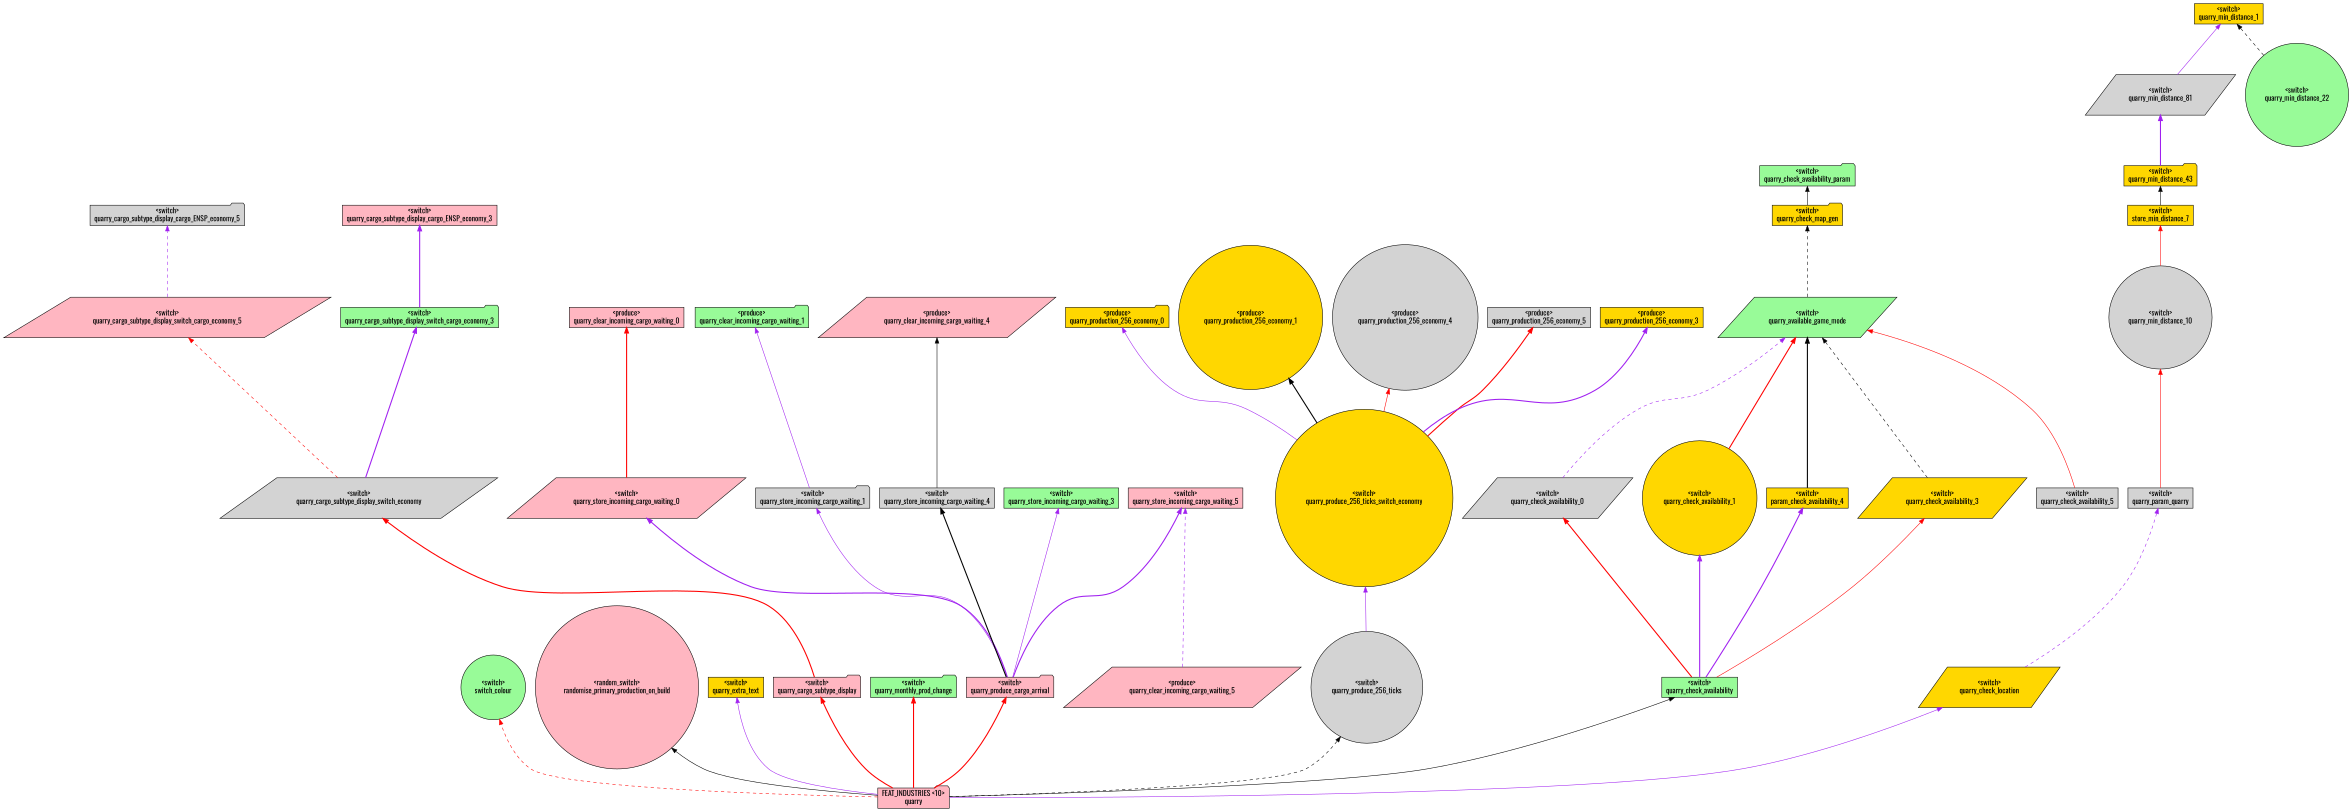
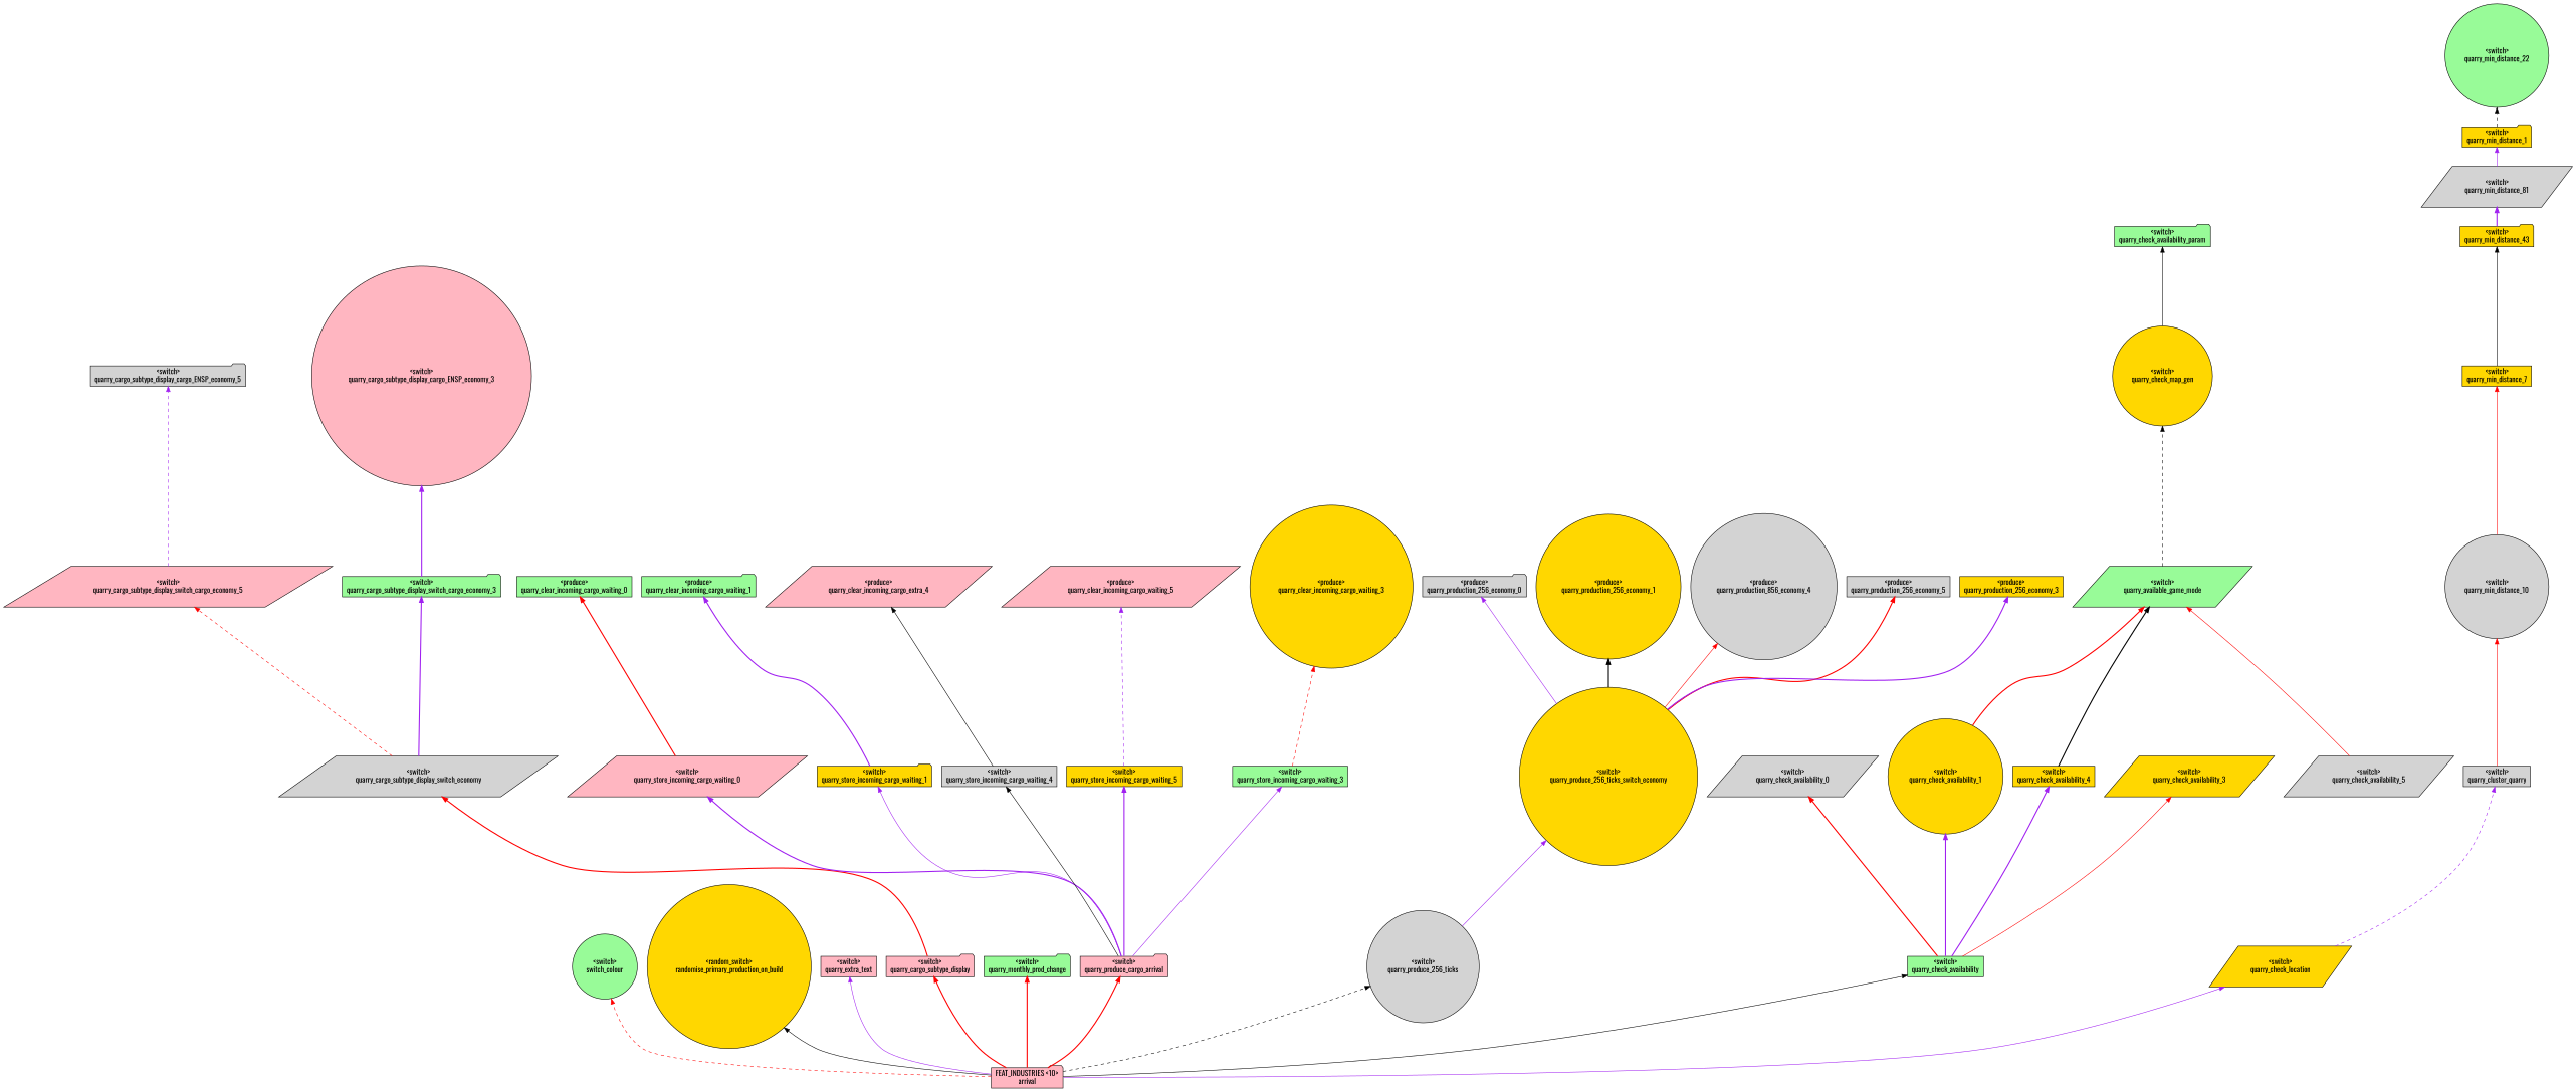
  digraph {
    fontname=Oswald
    rankdir=BT
    node [fillcolor=gold fontname=Oswald shape=box style=filled]
    edge [color=purple fontname=Oswald style=bold]
    n1 [fillcolor=palegreen label="<switch>\nswitch_colour" shape=circle]
-   n2 [fillcolor=lightpink label="<random_switch>\nrandomise_primary_production_on_build" shape=circle]
-   n3 [label="<switch>\nquarry_extra_text"]
+   n2 [label="<random_switch>\nrandomise_primary_production_on_build" shape=circle]
+   n3 [fillcolor=lightpink label="<switch>\nquarry_extra_text"]
    n4 [fillcolor=lightgrey label="<switch>\nquarry_cargo_subtype_display_cargo_ENSP_economy_5" shape=folder]
    n5 [fillcolor=lightpink label="<switch>\nquarry_cargo_subtype_display_switch_cargo_economy_5" shape=parallelogram]
-   n6 [fillcolor=lightpink label="<switch>\nquarry_cargo_subtype_display_cargo_ENSP_economy_3"]
+   n6 [fillcolor=lightpink label="<switch>\nquarry_cargo_subtype_display_cargo_ENSP_economy_3" shape=circle]
    n7 [fillcolor=palegreen label="<switch>\nquarry_cargo_subtype_display_switch_cargo_economy_3" shape=folder]
    n8 [fillcolor=lightgrey label="<switch>\nquarry_cargo_subtype_display_switch_economy" shape=parallelogram]
    n9 [fillcolor=lightpink label="<switch>\nquarry_cargo_subtype_display" shape=folder]
    n10 [fillcolor=palegreen label="<switch>\nquarry_monthly_prod_change" shape=folder]
-   n11 [fillcolor=lightpink label="<produce>\nquarry_clear_incoming_cargo_waiting_0"]
+   n11 [fillcolor=palegreen label="<produce>\nquarry_clear_incoming_cargo_waiting_0"]
    n12 [fillcolor=lightpink label="<switch>\nquarry_store_incoming_cargo_waiting_0" shape=parallelogram]
    n13 [fillcolor=palegreen label="<produce>\nquarry_clear_incoming_cargo_waiting_1" shape=folder]
-   n14 [fillcolor=lightgrey label="<switch>\nquarry_store_incoming_cargo_waiting_1" shape=folder]
-   n15 [fillcolor=lightpink label="<produce>\nquarry_clear_incoming_cargo_waiting_4" shape=parallelogram]
+   n14 [label="<switch>\nquarry_store_incoming_cargo_waiting_1" shape=folder]
+   n15 [fillcolor=lightpink label="<produce>\nquarry_clear_incoming_cargo_extra_4" shape=parallelogram]
    n16 [fillcolor=lightgrey label="<switch>\nquarry_store_incoming_cargo_waiting_4"]
    n17 [fillcolor=lightpink label="<produce>\nquarry_clear_incoming_cargo_waiting_5" shape=parallelogram]
-   n18 [fillcolor=lightpink label="<switch>\nquarry_store_incoming_cargo_waiting_5"]
+   n18 [label="<switch>\nquarry_store_incoming_cargo_waiting_5"]
+   n19 [label="<produce>\nquarry_clear_incoming_cargo_waiting_3" shape=circle]
    n20 [fillcolor=palegreen label="<switch>\nquarry_store_incoming_cargo_waiting_3"]
    n21 [fillcolor=lightpink label="<switch>\nquarry_produce_cargo_arrival" shape=folder]
-   n22 [label="<produce>\nquarry_production_256_economy_0" shape=folder]
+   n22 [fillcolor=lightgrey label="<produce>\nquarry_production_256_economy_0" shape=folder]
    n23 [label="<produce>\nquarry_production_256_economy_1" shape=circle]
-   n24 [fillcolor=lightgrey label="<produce>\nquarry_production_256_economy_4" shape=circle]
+   n24 [fillcolor=lightgrey label="<produce>\nquarry_production_856_economy_4" shape=circle]
    n25 [fillcolor=lightgrey label="<produce>\nquarry_production_256_economy_5"]
    n26 [label="<produce>\nquarry_production_256_economy_3"]
    n27 [label="<switch>\nquarry_produce_256_ticks_switch_economy" shape=circle]
    n28 [fillcolor=lightgrey label="<switch>\nquarry_produce_256_ticks" shape=circle]
    n29 [fillcolor=palegreen label="<switch>\nquarry_check_availability_param" shape=folder]
-   n30 [label="<switch>\nquarry_check_map_gen" shape=folder]
+   n30 [label="<switch>\nquarry_check_map_gen" shape=circle]
    n31 [fillcolor=palegreen label="<switch>\nquarry_available_game_mode" shape=parallelogram]
    n32 [fillcolor=lightgrey label="<switch>\nquarry_check_availability_0" shape=parallelogram]
    n33 [label="<switch>\nquarry_check_availability_1" shape=circle]
-   n34 [label="<switch>\nparam_check_availability_4"]
-   n35 [fillcolor=lightgrey label="<switch>\nquarry_check_availability_5"]
+   n34 [label="<switch>\nquarry_check_availability_4"]
+   n35 [fillcolor=lightgrey label="<switch>\nquarry_check_availability_5" shape=parallelogram]
    n36 [label="<switch>\nquarry_check_availability_3" shape=parallelogram]
    n37 [fillcolor=palegreen label="<switch>\nquarry_check_availability"]
    n38 [fillcolor=palegreen label="<switch>\nquarry_min_distance_22" shape=circle]
-   n39 [label="<switch>\nquarry_min_distance_1"]
+   n39 [label="<switch>\nquarry_min_distance_1" shape=folder]
    n40 [fillcolor=lightgrey label="<switch>\nquarry_min_distance_81" shape=parallelogram]
    n41 [label="<switch>\nquarry_min_distance_43" shape=folder]
-   n42 [label="<switch>\nstore_min_distance_7"]
+   n42 [label="<switch>\nquarry_min_distance_7"]
    n43 [fillcolor=lightgrey label="<switch>\nquarry_min_distance_10" shape=circle]
-   n44 [fillcolor=lightgrey label="<switch>\nquarry_param_quarry"]
+   n44 [fillcolor=lightgrey label="<switch>\nquarry_cluster_quarry"]
    n45 [label="<switch>\nquarry_check_location" shape=parallelogram]
-   n46 [fillcolor=lightpink label="FEAT_INDUSTRIES <10>\nquarry" shape=folder]
+   n46 [fillcolor=lightpink label="FEAT_INDUSTRIES <10>\narrival" shape=folder]
    n5 -> n4 [style=dashed]
    n7 -> n6
    n8 -> n5 [color=red style=dashed]
    n8 -> n7
    n9 -> n8 [color=red]
    n12 -> n11 [color=red]
-   n14 -> n13 [style=solid]
+   n14 -> n13
    n16 -> n15 [color=black style=solid]
-   n17 -> n18 [style=dashed]
+   n18 -> n17 [style=dashed]
+   n20 -> n19 [color=red style=dashed]
    n21 -> n12
    n21 -> n14 [style=solid]
-   n21 -> n16 [color=black]
+   n21 -> n16 [color=black style=solid]
    n21 -> n18
    n21 -> n20 [style=solid]
    n27 -> n22 [style=solid]
    n27 -> n23 [color=black]
    n27 -> n24 [color=red style=solid]
    n27 -> n25 [color=red]
    n27 -> n26
    n28 -> n27 [style=solid]
    n30 -> n29 [color=black style=solid]
    n31 -> n30 [color=black style=dashed]
-   n32 -> n31 [style=dashed]
    n33 -> n31 [color=red]
    n34 -> n31 [color=black]
    n35 -> n31 [color=red style=solid]
-   n36 -> n31 [color=black style=dashed]
    n37 -> n32 [color=red]
    n37 -> n33
    n37 -> n34
    n37 -> n36 [color=red style=solid]
-   n38 -> n39 [color=black style=dashed]
+   n39 -> n38 [color=black style=dashed]
    n40 -> n39 [style=solid]
    n41 -> n40
    n42 -> n41 [color=black style=solid]
    n43 -> n42 [color=red style=solid]
    n44 -> n43 [color=red style=solid]
    n45 -> n44 [style=dashed]
    n46 -> n1 [color=red style=dashed]
    n46 -> n2 [color=black style=solid]
    n46 -> n3 [style=solid]
    n46 -> n9 [color=red]
    n46 -> n10 [color=red]
    n46 -> n21 [color=red]
    n46 -> n28 [color=black style=dashed]
    n46 -> n37 [color=black style=solid]
    n46 -> n45 [style=solid]
  }
